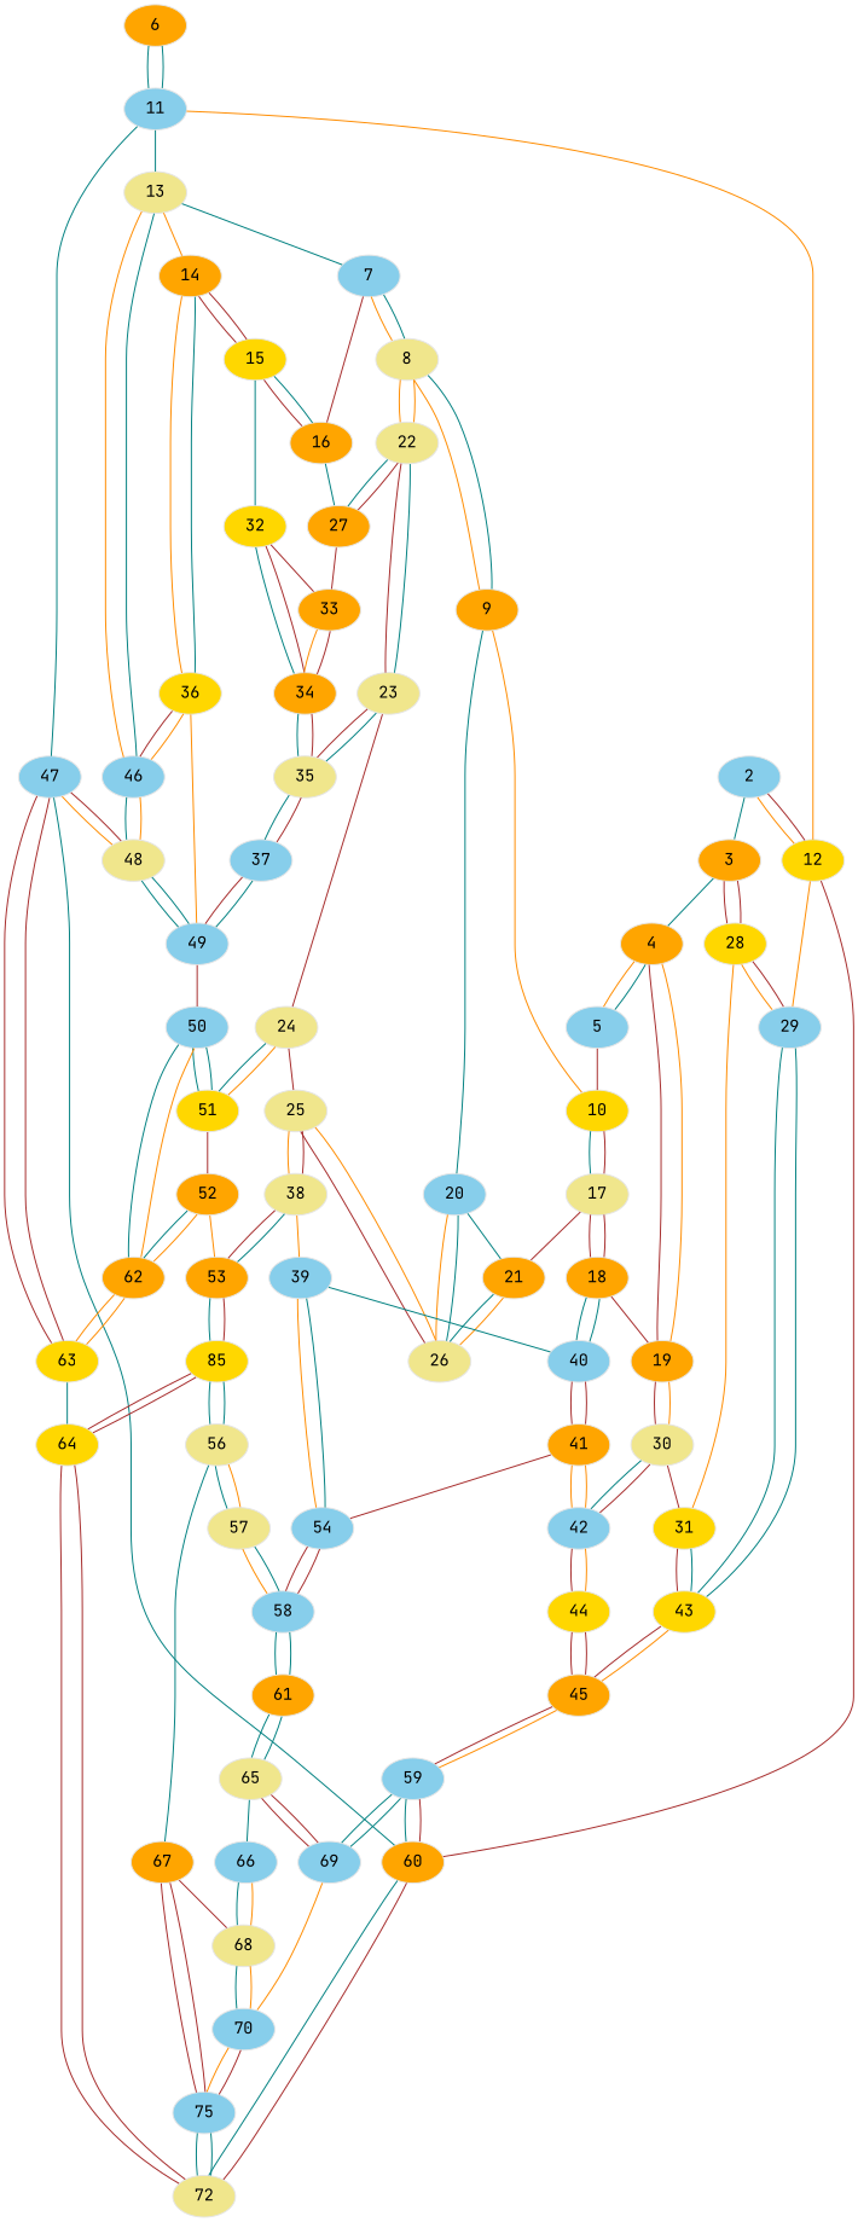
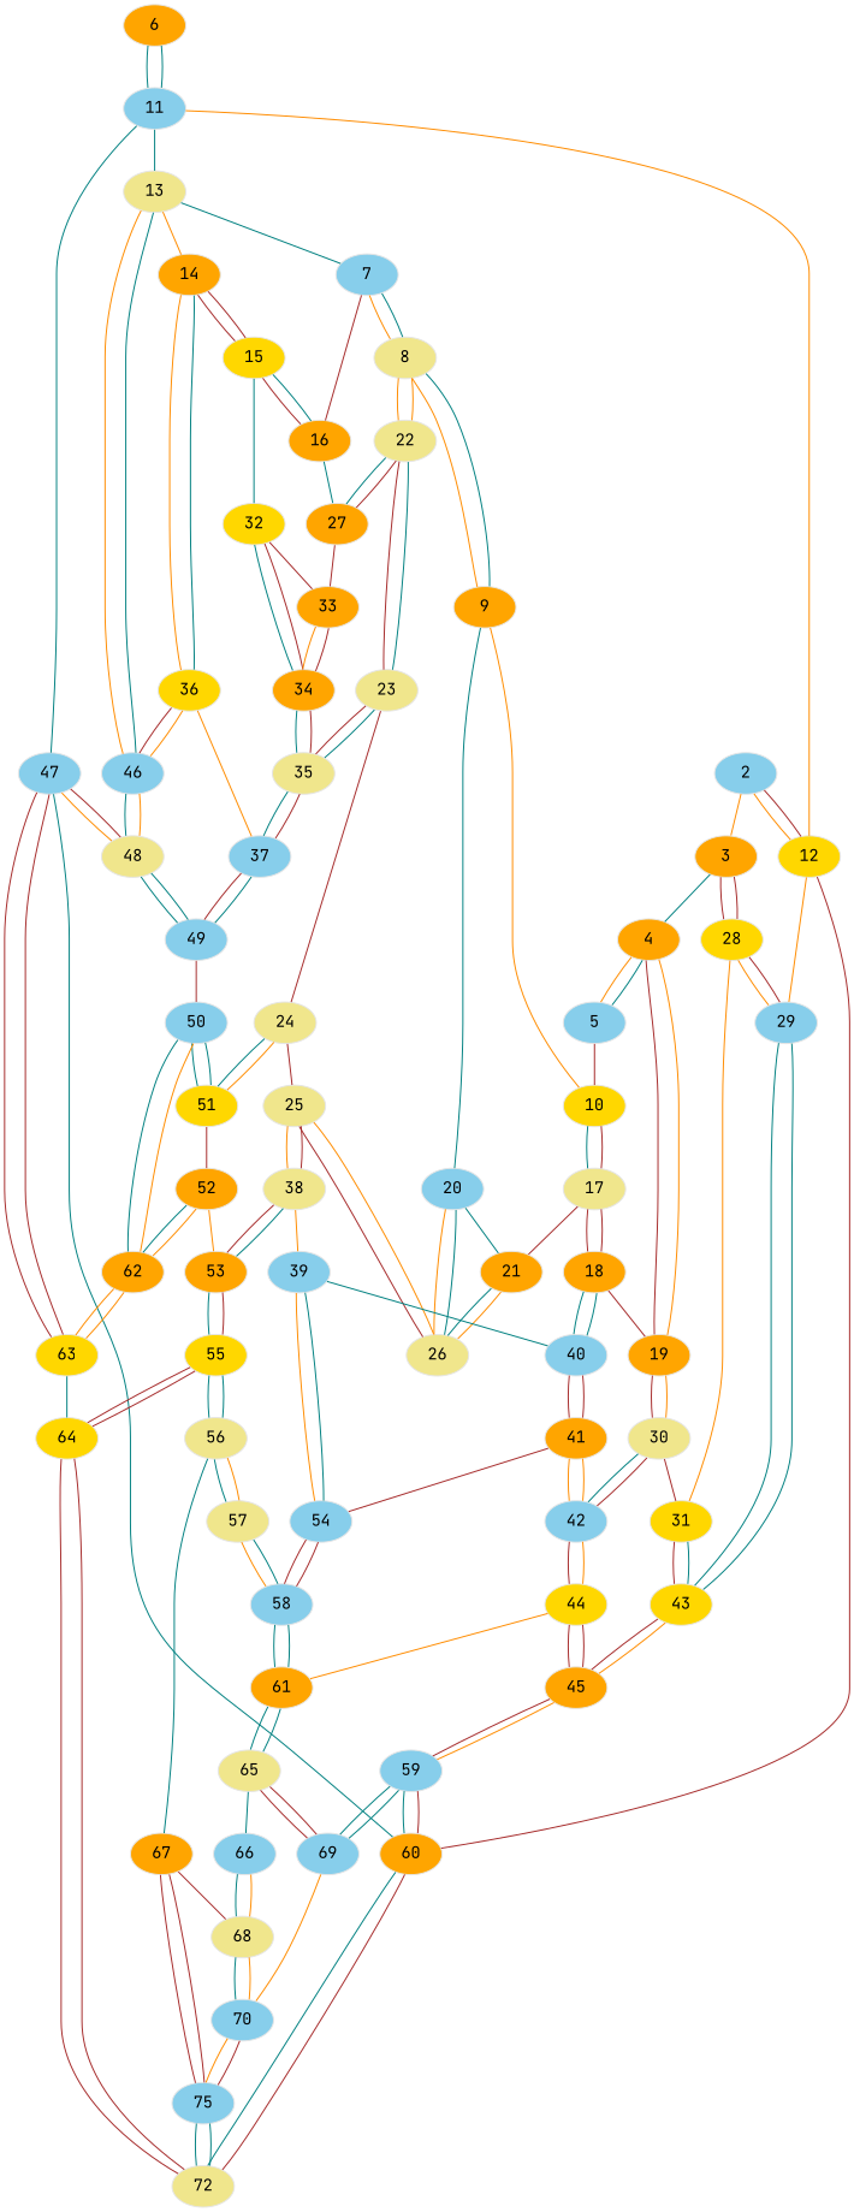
  graph {
    fontname="JetBrains Mono"
    node [color=gray90 fillcolor=skyblue fontname="JetBrains Mono" style=filled]
    edge [color=teal fontname="JetBrains Mono"]
    3 [fillcolor=orange]
    2
    12 [fillcolor=gold]
    6 [fillcolor=orange]
    11
    4 [fillcolor=orange]
    28 [fillcolor=gold]
    29
    60 [fillcolor=orange]
    5
    19 [fillcolor=orange]
    31 [fillcolor=gold]
    10 [fillcolor=gold]
    30 [fillcolor=khaki]
    17 [fillcolor=khaki]
    8 [fillcolor=khaki]
    7
    16 [fillcolor=orange]
    13 [fillcolor=khaki]
    47
    9 [fillcolor=orange]
    22 [fillcolor=khaki]
    27 [fillcolor=orange]
    20
    23 [fillcolor=khaki]
    21 [fillcolor=orange]
    26 [fillcolor=khaki]
    18 [fillcolor=orange]
    14 [fillcolor=orange]
    46
    48 [fillcolor=khaki]
    63 [fillcolor=gold]
    43 [fillcolor=gold]
    72 [fillcolor=khaki]
    15 [fillcolor=gold]
    36 [fillcolor=gold]
    32 [fillcolor=gold]
    37
    33 [fillcolor=orange]
    34 [fillcolor=orange]
    40
    41 [fillcolor=orange]
    42
    24 [fillcolor=khaki]
    35 [fillcolor=khaki]
    25 [fillcolor=khaki]
    51 [fillcolor=gold]
    38 [fillcolor=khaki]
    52 [fillcolor=orange]
    39
    53 [fillcolor=orange]
    45 [fillcolor=orange]
    44 [fillcolor=gold]
    49
    50
    54
-   55 [fillcolor=gold label=85]
+   55 [fillcolor=gold]
    58
    61 [fillcolor=orange]
    59
    65 [fillcolor=khaki]
    69
    64 [fillcolor=gold]
    62 [fillcolor=orange]
    56 [fillcolor=khaki]
    57 [fillcolor=khaki]
    67 [fillcolor=orange]
    68 [fillcolor=khaki]
    n69 [label=75]
    70
    66
    3 -- 4
    3 -- 28 [color=brown]
    3 -- 28 [color=brown]
-   2 -- 3
+   2 -- 3 [color=darkorange]
    2 -- 12 [color=darkorange]
    2 -- 12 [color=brown]
    12 -- 29 [color=darkorange]
    12 -- 60 [color=brown]
    6 -- 11
    6 -- 11
    11 -- 12 [color=darkorange]
    11 -- 13
    11 -- 47
    4 -- 5 [color=darkorange]
    4 -- 5
    4 -- 19 [color=brown]
    4 -- 19 [color=darkorange]
    28 -- 29 [color=darkorange]
    28 -- 29 [color=brown]
    28 -- 31 [color=darkorange]
    29 -- 43
    29 -- 43
    60 -- 72
    60 -- 72 [color=brown]
    5 -- 10 [color=brown]
    19 -- 30 [color=brown]
    19 -- 30 [color=darkorange]
    31 -- 43 [color=brown]
    31 -- 43
    10 -- 17
    10 -- 17 [color=brown]
    30 -- 31 [color=brown]
    30 -- 42
    30 -- 42 [color=brown]
    17 -- 21 [color=brown]
    17 -- 18 [color=brown]
    17 -- 18 [color=brown]
    8 -- 9 [color=darkorange]
    8 -- 9
    8 -- 22 [color=darkorange]
    8 -- 22 [color=darkorange]
    7 -- 8 [color=darkorange]
    7 -- 8
    7 -- 16 [color=brown]
    16 -- 27
    13 -- 7
    13 -- 14 [color=darkorange]
    13 -- 46 [color=darkorange]
    13 -- 46
    47 -- 60
    47 -- 48 [color=darkorange]
    47 -- 48 [color=brown]
    47 -- 63 [color=brown]
    47 -- 63 [color=brown]
    9 -- 10 [color=darkorange]
    9 -- 20
    22 -- 27
    22 -- 27 [color=brown]
    22 -- 23 [color=brown]
    22 -- 23
    27 -- 33 [color=brown]
    20 -- 21
    20 -- 26 [color=darkorange]
    20 -- 26
    23 -- 24 [color=brown]
    23 -- 35 [color=brown]
    23 -- 35
    21 -- 26
    21 -- 26 [color=darkorange]
    18 -- 19 [color=brown]
    18 -- 40
    18 -- 40
    14 -- 15 [color=brown]
    14 -- 15 [color=brown]
    14 -- 36 [color=darkorange]
    14 -- 36
    46 -- 48
    46 -- 48 [color=darkorange]
    48 -- 49
    48 -- 49
    63 -- 64
    43 -- 45 [color=brown]
    43 -- 45 [color=darkorange]
    15 -- 16 [color=brown]
    15 -- 16
    15 -- 32
    36 -- 46 [color=brown]
    36 -- 46 [color=darkorange]
-   36 -- 49 [color=darkorange]
+   36 -- 37 [color=darkorange]
    32 -- 33 [color=brown]
    32 -- 34
    32 -- 34 [color=brown]
    37 -- 49 [color=brown]
    37 -- 49
    33 -- 34 [color=darkorange]
    33 -- 34 [color=brown]
    34 -- 35
    34 -- 35 [color=brown]
    40 -- 41 [color=brown]
    40 -- 41 [color=brown]
    41 -- 42 [color=darkorange]
    41 -- 42 [color=darkorange]
    41 -- 54 [color=brown]
    42 -- 44 [color=brown]
    42 -- 44 [color=darkorange]
    24 -- 25 [color=brown]
    24 -- 51
    24 -- 51 [color=darkorange]
    35 -- 37
    35 -- 37 [color=brown]
    25 -- 26 [color=brown]
    25 -- 26 [color=darkorange]
    25 -- 38 [color=darkorange]
    25 -- 38 [color=brown]
    51 -- 52 [color=brown]
    38 -- 39 [color=darkorange]
    38 -- 53 [color=brown]
    38 -- 53
    52 -- 53 [color=darkorange]
    52 -- 62
    52 -- 62 [color=darkorange]
    39 -- 40
    39 -- 54 [color=darkorange]
    39 -- 54
    53 -- 55
    53 -- 55 [color=brown]
    45 -- 59 [color=brown]
    45 -- 59 [color=darkorange]
    44 -- 45 [color=brown]
    44 -- 45 [color=brown]
+   44 -- 61 [color=darkorange]
    49 -- 50 [color=brown]
    50 -- 51
    50 -- 51
    50 -- 62
    50 -- 62 [color=darkorange]
    54 -- 58 [color=brown]
    54 -- 58 [color=brown]
    55 -- 64 [color=brown]
    55 -- 64 [color=brown]
    55 -- 56
    55 -- 56
    58 -- 61
    58 -- 61
    61 -- 65
    61 -- 65
    59 -- 60
    59 -- 60 [color=brown]
    59 -- 69
    59 -- 69
    65 -- 69 [color=brown]
    65 -- 69 [color=brown]
    65 -- 66
    69 -- 70 [color=darkorange]
    64 -- 72 [color=brown]
    64 -- 72 [color=brown]
    62 -- 63 [color=darkorange]
    62 -- 63 [color=darkorange]
    56 -- 57
    56 -- 57 [color=darkorange]
    56 -- 67
    57 -- 58 [color=darkorange]
    57 -- 58
    67 -- 68 [color=brown]
    67 -- n69 [color=brown]
    67 -- n69 [color=brown]
    68 -- 70
    68 -- 70 [color=darkorange]
    n69 -- 72
    n69 -- 72
    70 -- n69 [color=darkorange]
    70 -- n69 [color=brown]
    66 -- 68
    66 -- 68 [color=darkorange]
  }
